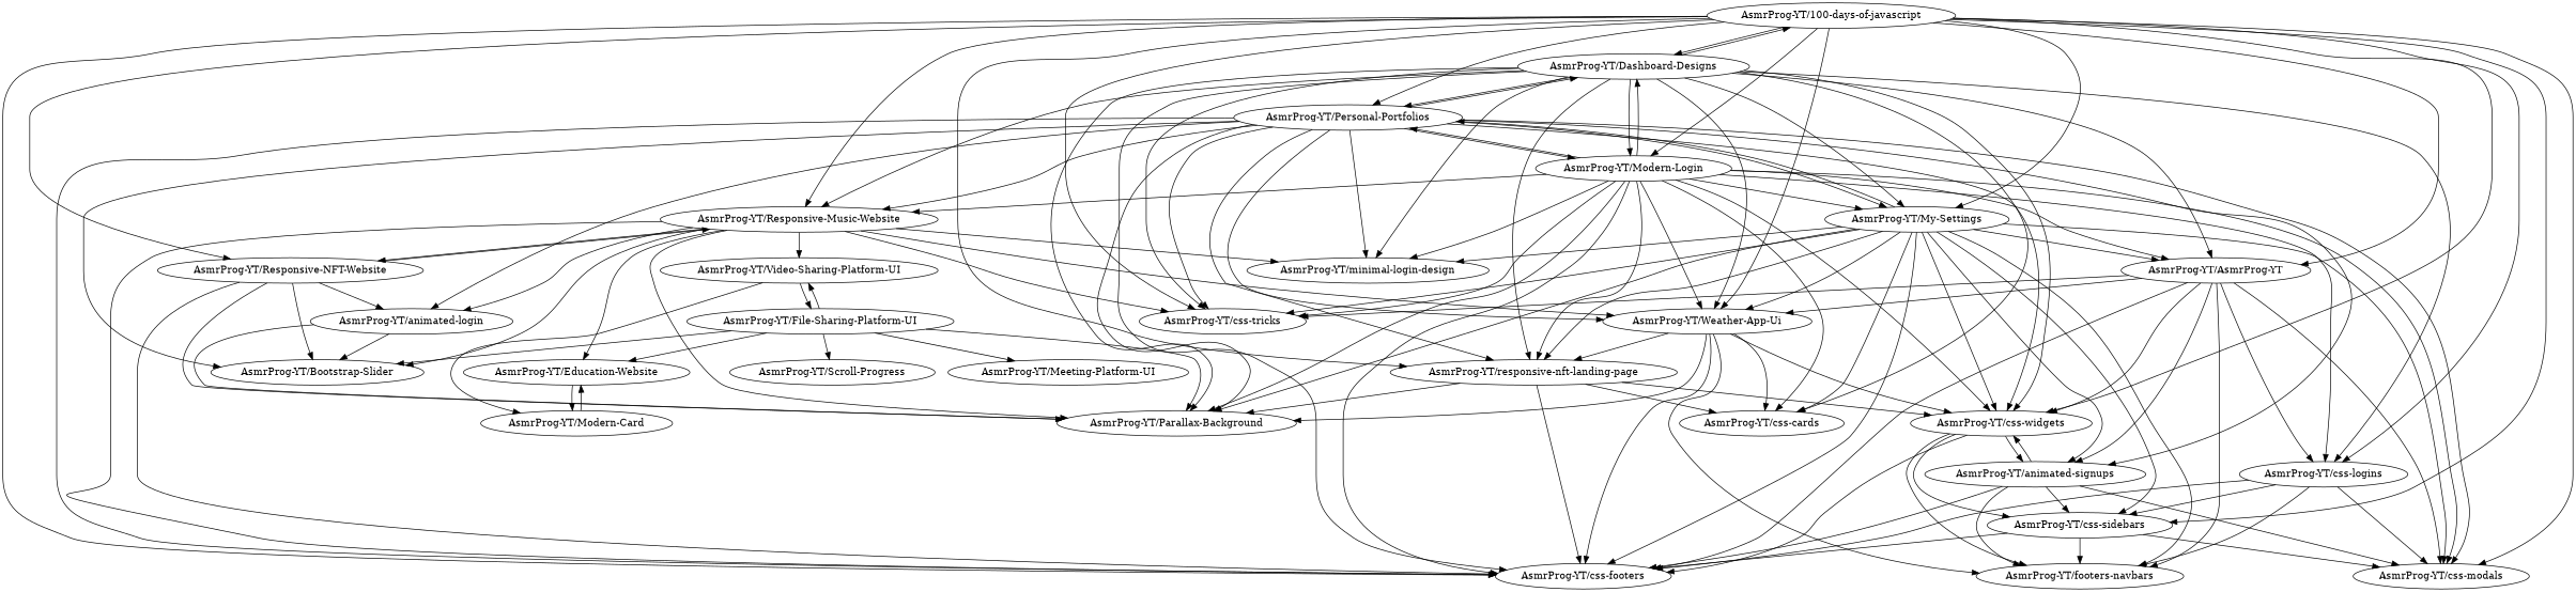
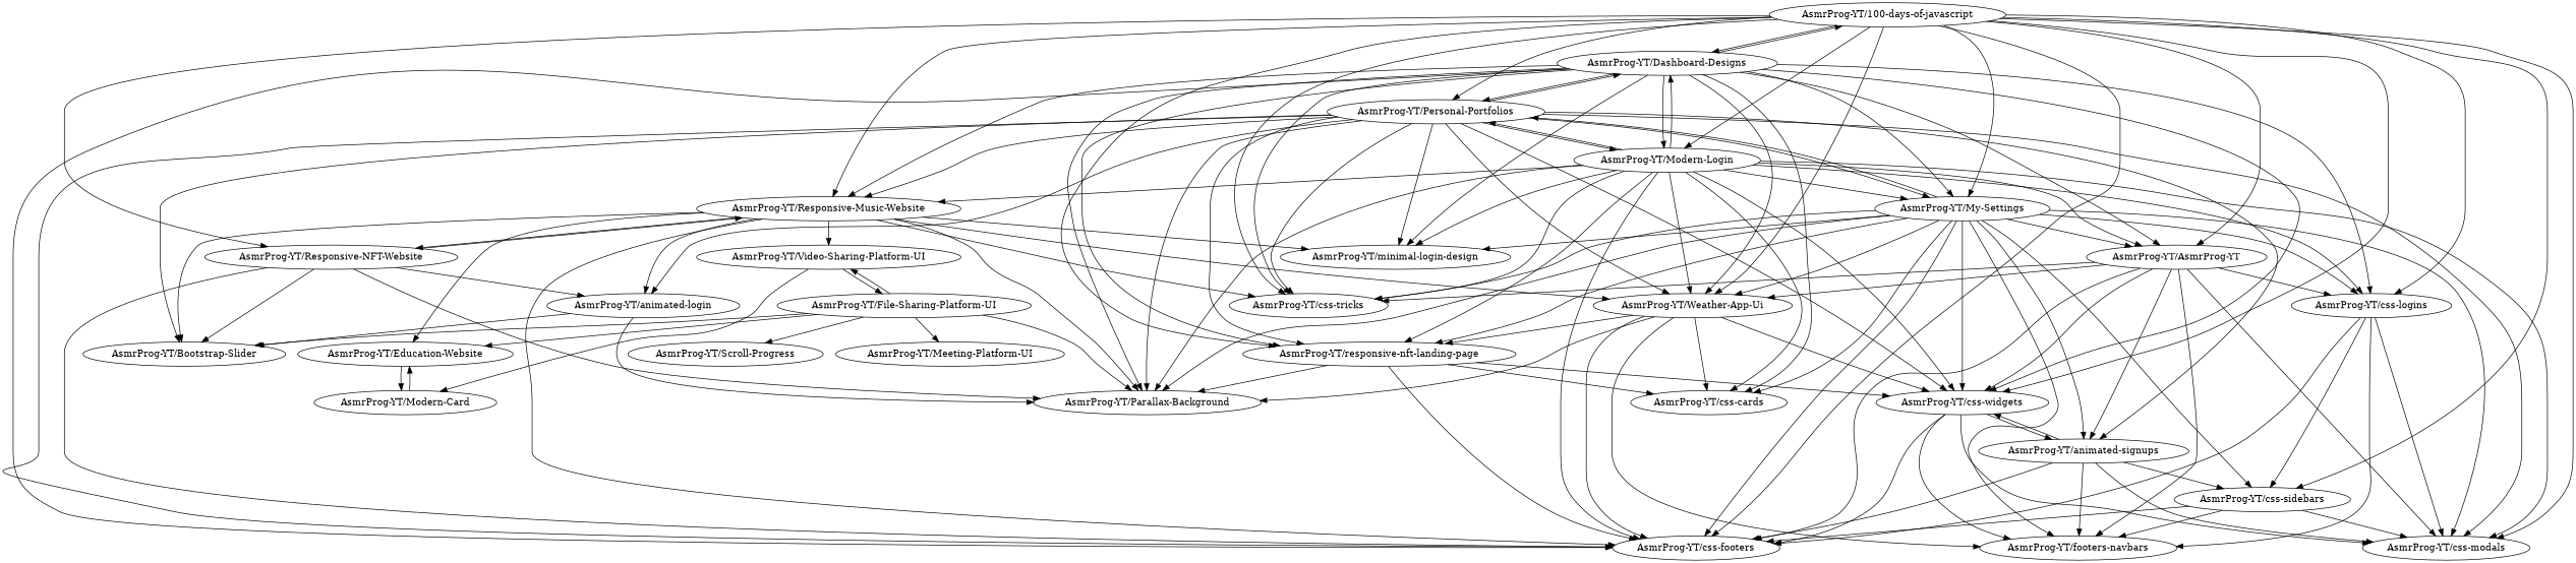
  digraph {
    fontname="DejaVu Serif"
    node [fontname="DejaVu Serif"]
    edge [fontname="DejaVu Serif"]
    "AsmrProg-YT/100-days-of-javascript" [l="4.314,44.78"]
    "AsmrProg-YT/Dashboard-Designs" [l="4.326,44.802"]
    "AsmrProg-YT/Personal-Portfolios" [l="4.366,44.79"]
    "AsmrProg-YT/Modern-Login" [l="4.349,44.801"]
    "AsmrProg-YT/AsmrProg-YT" [l="4.334,44.767"]
    "AsmrProg-YT/My-Settings" [l="4.358,44.779"]
    "AsmrProg-YT/css-tricks" [l="4.338,44.787"]
    "AsmrProg-YT/Weather-App-Ui" [l="4.349,44.79"]
    "AsmrProg-YT/css-widgets" [l="4.343,44.777"]
    "AsmrProg-YT/Responsive-Music-Website" [l="4.377,44.8"]
    "AsmrProg-YT/Responsive-NFT-Website" [l="4.382,44.783"]
    "AsmrProg-YT/css-footers" [l="4.348,44.782"]
    "AsmrProg-YT/responsive-nft-landing-page" [l="4.338,44.794"]
    "AsmrProg-YT/css-logins" [l="4.334,44.779"]
    "AsmrProg-YT/css-modals" [l="4.348,44.77"]
    "AsmrProg-YT/css-sidebars" [l="4.341,44.76"]
    "AsmrProg-YT/css-cards" [l="4.342,44.813"]
    "AsmrProg-YT/Parallax-Background" [l="4.368,44.801"]
    "AsmrProg-YT/minimal-login-design" [l="4.363,44.811"]
    n20 [l="4.355,44.761" label="AsmrProg-YT/animated-signups"]
    "AsmrProg-YT/Bootstrap-Slider" [l="4.397,44.802"]
    "AsmrProg-YT/animated-login" [l="4.396,44.791"]
    n23 [l="4.36,44.766" label="AsmrProg-YT/footers-navbars"]
    "AsmrProg-YT/Education-Website" [l="4.402,44.83"]
    "AsmrProg-YT/Video-Sharing-Platform-UI" [l="4.392,44.824"]
    "AsmrProg-YT/Modern-Card" [l="4.397,44.843"]
    "AsmrProg-YT/File-Sharing-Platform-UI" [l="4.41,44.818"]
    "AsmrProg-YT/Meeting-Platform-UI" [l="4.438,44.82"]
    "AsmrProg-YT/Scroll-Progress" [l="4.43,44.834"]
    "AsmrProg-YT/100-days-of-javascript" -> "AsmrProg-YT/Dashboard-Designs"
    "AsmrProg-YT/100-days-of-javascript" -> "AsmrProg-YT/Personal-Portfolios"
    "AsmrProg-YT/100-days-of-javascript" -> "AsmrProg-YT/Modern-Login"
    "AsmrProg-YT/100-days-of-javascript" -> "AsmrProg-YT/AsmrProg-YT"
    "AsmrProg-YT/100-days-of-javascript" -> "AsmrProg-YT/My-Settings"
    "AsmrProg-YT/100-days-of-javascript" -> "AsmrProg-YT/css-tricks"
    "AsmrProg-YT/100-days-of-javascript" -> "AsmrProg-YT/Weather-App-Ui"
    "AsmrProg-YT/100-days-of-javascript" -> "AsmrProg-YT/css-widgets"
    "AsmrProg-YT/100-days-of-javascript" -> "AsmrProg-YT/Responsive-Music-Website"
    "AsmrProg-YT/100-days-of-javascript" -> "AsmrProg-YT/Responsive-NFT-Website"
    "AsmrProg-YT/100-days-of-javascript" -> "AsmrProg-YT/css-footers"
    "AsmrProg-YT/100-days-of-javascript" -> "AsmrProg-YT/responsive-nft-landing-page"
    "AsmrProg-YT/100-days-of-javascript" -> "AsmrProg-YT/css-logins"
    "AsmrProg-YT/100-days-of-javascript" -> "AsmrProg-YT/css-modals"
    "AsmrProg-YT/100-days-of-javascript" -> "AsmrProg-YT/css-sidebars"
    "AsmrProg-YT/Dashboard-Designs" -> "AsmrProg-YT/100-days-of-javascript"
    "AsmrProg-YT/Dashboard-Designs" -> "AsmrProg-YT/Personal-Portfolios"
    "AsmrProg-YT/Dashboard-Designs" -> "AsmrProg-YT/Modern-Login"
    "AsmrProg-YT/Dashboard-Designs" -> "AsmrProg-YT/AsmrProg-YT"
    "AsmrProg-YT/Dashboard-Designs" -> "AsmrProg-YT/My-Settings"
    "AsmrProg-YT/Dashboard-Designs" -> "AsmrProg-YT/css-tricks"
    "AsmrProg-YT/Dashboard-Designs" -> "AsmrProg-YT/Weather-App-Ui"
    "AsmrProg-YT/Dashboard-Designs" -> "AsmrProg-YT/css-widgets"
    "AsmrProg-YT/Dashboard-Designs" -> "AsmrProg-YT/Responsive-Music-Website"
    "AsmrProg-YT/Dashboard-Designs" -> "AsmrProg-YT/css-footers"
    "AsmrProg-YT/Dashboard-Designs" -> "AsmrProg-YT/responsive-nft-landing-page"
    "AsmrProg-YT/Dashboard-Designs" -> "AsmrProg-YT/css-logins"
    "AsmrProg-YT/Dashboard-Designs" -> "AsmrProg-YT/css-cards"
    "AsmrProg-YT/Dashboard-Designs" -> "AsmrProg-YT/Parallax-Background"
    "AsmrProg-YT/Dashboard-Designs" -> "AsmrProg-YT/minimal-login-design"
    "AsmrProg-YT/Personal-Portfolios" -> "AsmrProg-YT/Dashboard-Designs"
    "AsmrProg-YT/Personal-Portfolios" -> "AsmrProg-YT/Modern-Login"
    "AsmrProg-YT/Personal-Portfolios" -> "AsmrProg-YT/My-Settings"
    "AsmrProg-YT/Personal-Portfolios" -> "AsmrProg-YT/css-tricks"
    "AsmrProg-YT/Personal-Portfolios" -> "AsmrProg-YT/Weather-App-Ui"
    "AsmrProg-YT/Personal-Portfolios" -> "AsmrProg-YT/css-widgets"
    "AsmrProg-YT/Personal-Portfolios" -> "AsmrProg-YT/Responsive-Music-Website"
    "AsmrProg-YT/Personal-Portfolios" -> "AsmrProg-YT/css-footers"
    "AsmrProg-YT/Personal-Portfolios" -> "AsmrProg-YT/responsive-nft-landing-page"
    "AsmrProg-YT/Personal-Portfolios" -> "AsmrProg-YT/css-modals"
    "AsmrProg-YT/Personal-Portfolios" -> "AsmrProg-YT/Parallax-Background"
    "AsmrProg-YT/Personal-Portfolios" -> "AsmrProg-YT/minimal-login-design"
    "AsmrProg-YT/Personal-Portfolios" -> n20
    "AsmrProg-YT/Personal-Portfolios" -> "AsmrProg-YT/Bootstrap-Slider"
    "AsmrProg-YT/Personal-Portfolios" -> "AsmrProg-YT/animated-login"
    "AsmrProg-YT/Modern-Login" -> "AsmrProg-YT/Dashboard-Designs"
    "AsmrProg-YT/Modern-Login" -> "AsmrProg-YT/Personal-Portfolios"
    "AsmrProg-YT/Modern-Login" -> "AsmrProg-YT/AsmrProg-YT"
    "AsmrProg-YT/Modern-Login" -> "AsmrProg-YT/My-Settings"
    "AsmrProg-YT/Modern-Login" -> "AsmrProg-YT/css-tricks"
    "AsmrProg-YT/Modern-Login" -> "AsmrProg-YT/Weather-App-Ui"
    "AsmrProg-YT/Modern-Login" -> "AsmrProg-YT/css-widgets"
    "AsmrProg-YT/Modern-Login" -> "AsmrProg-YT/Responsive-Music-Website"
    "AsmrProg-YT/Modern-Login" -> "AsmrProg-YT/css-footers"
    "AsmrProg-YT/Modern-Login" -> "AsmrProg-YT/responsive-nft-landing-page"
    "AsmrProg-YT/Modern-Login" -> "AsmrProg-YT/css-logins"
    "AsmrProg-YT/Modern-Login" -> "AsmrProg-YT/css-modals"
    "AsmrProg-YT/Modern-Login" -> "AsmrProg-YT/css-cards"
    "AsmrProg-YT/Modern-Login" -> "AsmrProg-YT/Parallax-Background"
    "AsmrProg-YT/Modern-Login" -> "AsmrProg-YT/minimal-login-design"
    "AsmrProg-YT/AsmrProg-YT" -> "AsmrProg-YT/css-tricks"
    "AsmrProg-YT/AsmrProg-YT" -> "AsmrProg-YT/Weather-App-Ui"
    "AsmrProg-YT/AsmrProg-YT" -> "AsmrProg-YT/css-widgets"
    "AsmrProg-YT/AsmrProg-YT" -> "AsmrProg-YT/css-footers"
    "AsmrProg-YT/AsmrProg-YT" -> "AsmrProg-YT/css-logins"
    "AsmrProg-YT/AsmrProg-YT" -> "AsmrProg-YT/css-modals"
    "AsmrProg-YT/AsmrProg-YT" -> n20
    "AsmrProg-YT/AsmrProg-YT" -> n23
    "AsmrProg-YT/My-Settings" -> "AsmrProg-YT/Personal-Portfolios"
    "AsmrProg-YT/My-Settings" -> "AsmrProg-YT/AsmrProg-YT"
    "AsmrProg-YT/My-Settings" -> "AsmrProg-YT/css-tricks"
    "AsmrProg-YT/My-Settings" -> "AsmrProg-YT/Weather-App-Ui"
    "AsmrProg-YT/My-Settings" -> "AsmrProg-YT/css-widgets"
    "AsmrProg-YT/My-Settings" -> "AsmrProg-YT/css-footers"
    "AsmrProg-YT/My-Settings" -> "AsmrProg-YT/responsive-nft-landing-page"
+   "AsmrProg-YT/My-Settings" -> "AsmrProg-YT/css-logins"
    "AsmrProg-YT/My-Settings" -> "AsmrProg-YT/css-modals"
    "AsmrProg-YT/My-Settings" -> "AsmrProg-YT/css-sidebars"
    "AsmrProg-YT/My-Settings" -> "AsmrProg-YT/css-cards"
    "AsmrProg-YT/My-Settings" -> "AsmrProg-YT/Parallax-Background"
    "AsmrProg-YT/My-Settings" -> "AsmrProg-YT/minimal-login-design"
    "AsmrProg-YT/My-Settings" -> n20
    "AsmrProg-YT/My-Settings" -> n23
    "AsmrProg-YT/Weather-App-Ui" -> "AsmrProg-YT/css-widgets"
    "AsmrProg-YT/Weather-App-Ui" -> "AsmrProg-YT/css-footers"
    "AsmrProg-YT/Weather-App-Ui" -> "AsmrProg-YT/responsive-nft-landing-page"
    "AsmrProg-YT/Weather-App-Ui" -> "AsmrProg-YT/css-cards"
    "AsmrProg-YT/Weather-App-Ui" -> "AsmrProg-YT/Parallax-Background"
    "AsmrProg-YT/Weather-App-Ui" -> n23
    "AsmrProg-YT/css-widgets" -> "AsmrProg-YT/css-footers"
-   "AsmrProg-YT/css-widgets" -> "AsmrProg-YT/css-sidebars"
+   "AsmrProg-YT/css-widgets" -> "AsmrProg-YT/css-modals"
    "AsmrProg-YT/css-widgets" -> n20
    "AsmrProg-YT/css-widgets" -> n23
    "AsmrProg-YT/Responsive-Music-Website" -> "AsmrProg-YT/css-tricks"
    "AsmrProg-YT/Responsive-Music-Website" -> "AsmrProg-YT/Weather-App-Ui"
    "AsmrProg-YT/Responsive-Music-Website" -> "AsmrProg-YT/Responsive-NFT-Website"
    "AsmrProg-YT/Responsive-Music-Website" -> "AsmrProg-YT/css-footers"
    "AsmrProg-YT/Responsive-Music-Website" -> "AsmrProg-YT/Parallax-Background"
    "AsmrProg-YT/Responsive-Music-Website" -> "AsmrProg-YT/minimal-login-design"
    "AsmrProg-YT/Responsive-Music-Website" -> "AsmrProg-YT/Bootstrap-Slider"
    "AsmrProg-YT/Responsive-Music-Website" -> "AsmrProg-YT/animated-login"
    "AsmrProg-YT/Responsive-Music-Website" -> "AsmrProg-YT/Education-Website"
    "AsmrProg-YT/Responsive-Music-Website" -> "AsmrProg-YT/Video-Sharing-Platform-UI"
    "AsmrProg-YT/Responsive-NFT-Website" -> "AsmrProg-YT/Responsive-Music-Website"
    "AsmrProg-YT/Responsive-NFT-Website" -> "AsmrProg-YT/css-footers"
    "AsmrProg-YT/Responsive-NFT-Website" -> "AsmrProg-YT/Parallax-Background"
    "AsmrProg-YT/Responsive-NFT-Website" -> "AsmrProg-YT/Bootstrap-Slider"
    "AsmrProg-YT/Responsive-NFT-Website" -> "AsmrProg-YT/animated-login"
    "AsmrProg-YT/responsive-nft-landing-page" -> "AsmrProg-YT/css-widgets"
    "AsmrProg-YT/responsive-nft-landing-page" -> "AsmrProg-YT/css-footers"
    "AsmrProg-YT/responsive-nft-landing-page" -> "AsmrProg-YT/css-cards"
    "AsmrProg-YT/responsive-nft-landing-page" -> "AsmrProg-YT/Parallax-Background"
    "AsmrProg-YT/css-logins" -> "AsmrProg-YT/css-footers"
    "AsmrProg-YT/css-logins" -> "AsmrProg-YT/css-modals"
    "AsmrProg-YT/css-logins" -> "AsmrProg-YT/css-sidebars"
    "AsmrProg-YT/css-logins" -> n23
    "AsmrProg-YT/css-sidebars" -> "AsmrProg-YT/css-footers"
    "AsmrProg-YT/css-sidebars" -> "AsmrProg-YT/css-modals"
    "AsmrProg-YT/css-sidebars" -> n23
    n20 -> "AsmrProg-YT/css-widgets"
    n20 -> "AsmrProg-YT/css-footers"
    n20 -> "AsmrProg-YT/css-modals"
    n20 -> "AsmrProg-YT/css-sidebars"
    n20 -> n23
    "AsmrProg-YT/animated-login" -> "AsmrProg-YT/Parallax-Background"
    "AsmrProg-YT/animated-login" -> "AsmrProg-YT/Bootstrap-Slider"
    "AsmrProg-YT/Education-Website" -> "AsmrProg-YT/Modern-Card"
    "AsmrProg-YT/Video-Sharing-Platform-UI" -> "AsmrProg-YT/Modern-Card"
    "AsmrProg-YT/Video-Sharing-Platform-UI" -> "AsmrProg-YT/File-Sharing-Platform-UI"
    "AsmrProg-YT/Modern-Card" -> "AsmrProg-YT/Education-Website"
    "AsmrProg-YT/File-Sharing-Platform-UI" -> "AsmrProg-YT/Parallax-Background"
    "AsmrProg-YT/File-Sharing-Platform-UI" -> "AsmrProg-YT/Bootstrap-Slider"
    "AsmrProg-YT/File-Sharing-Platform-UI" -> "AsmrProg-YT/Education-Website"
    "AsmrProg-YT/File-Sharing-Platform-UI" -> "AsmrProg-YT/Video-Sharing-Platform-UI"
    "AsmrProg-YT/File-Sharing-Platform-UI" -> "AsmrProg-YT/Meeting-Platform-UI"
    "AsmrProg-YT/File-Sharing-Platform-UI" -> "AsmrProg-YT/Scroll-Progress"
  }
